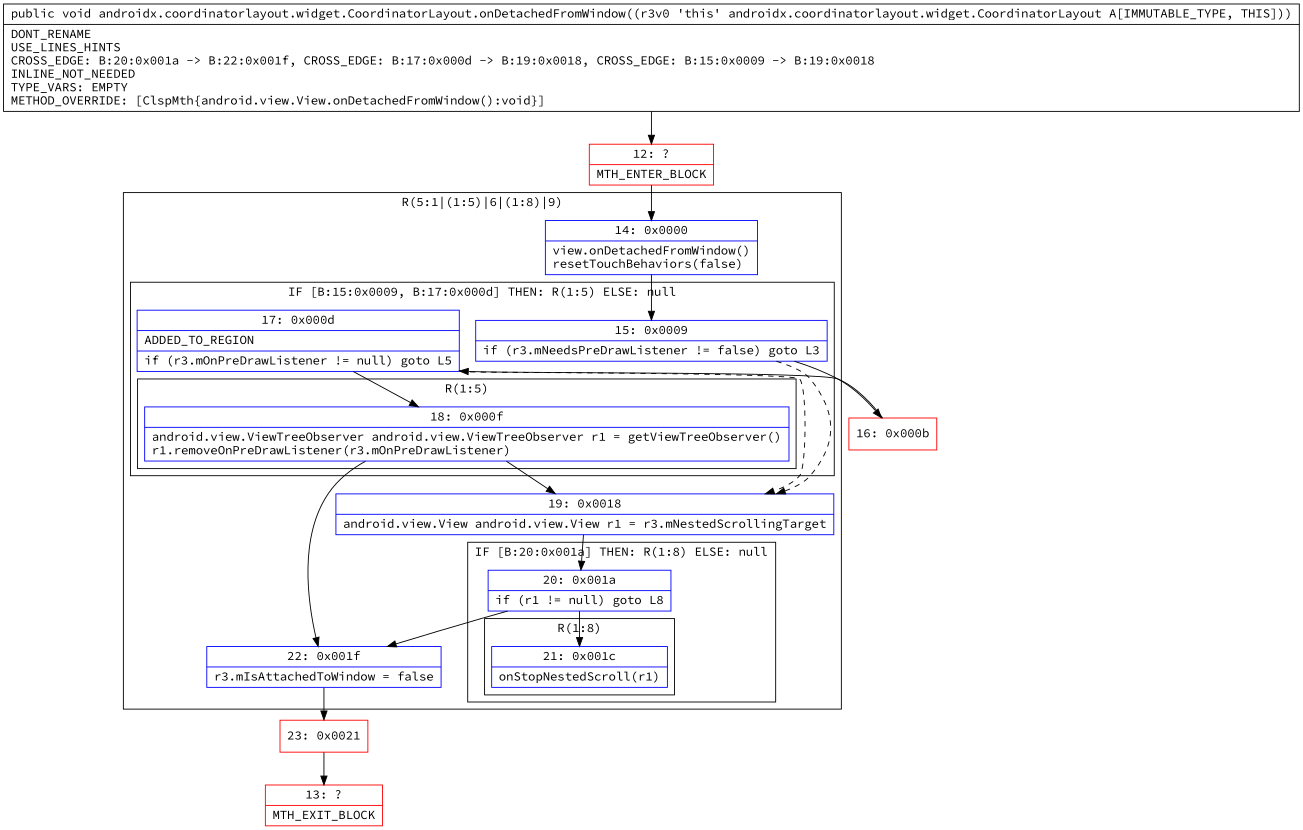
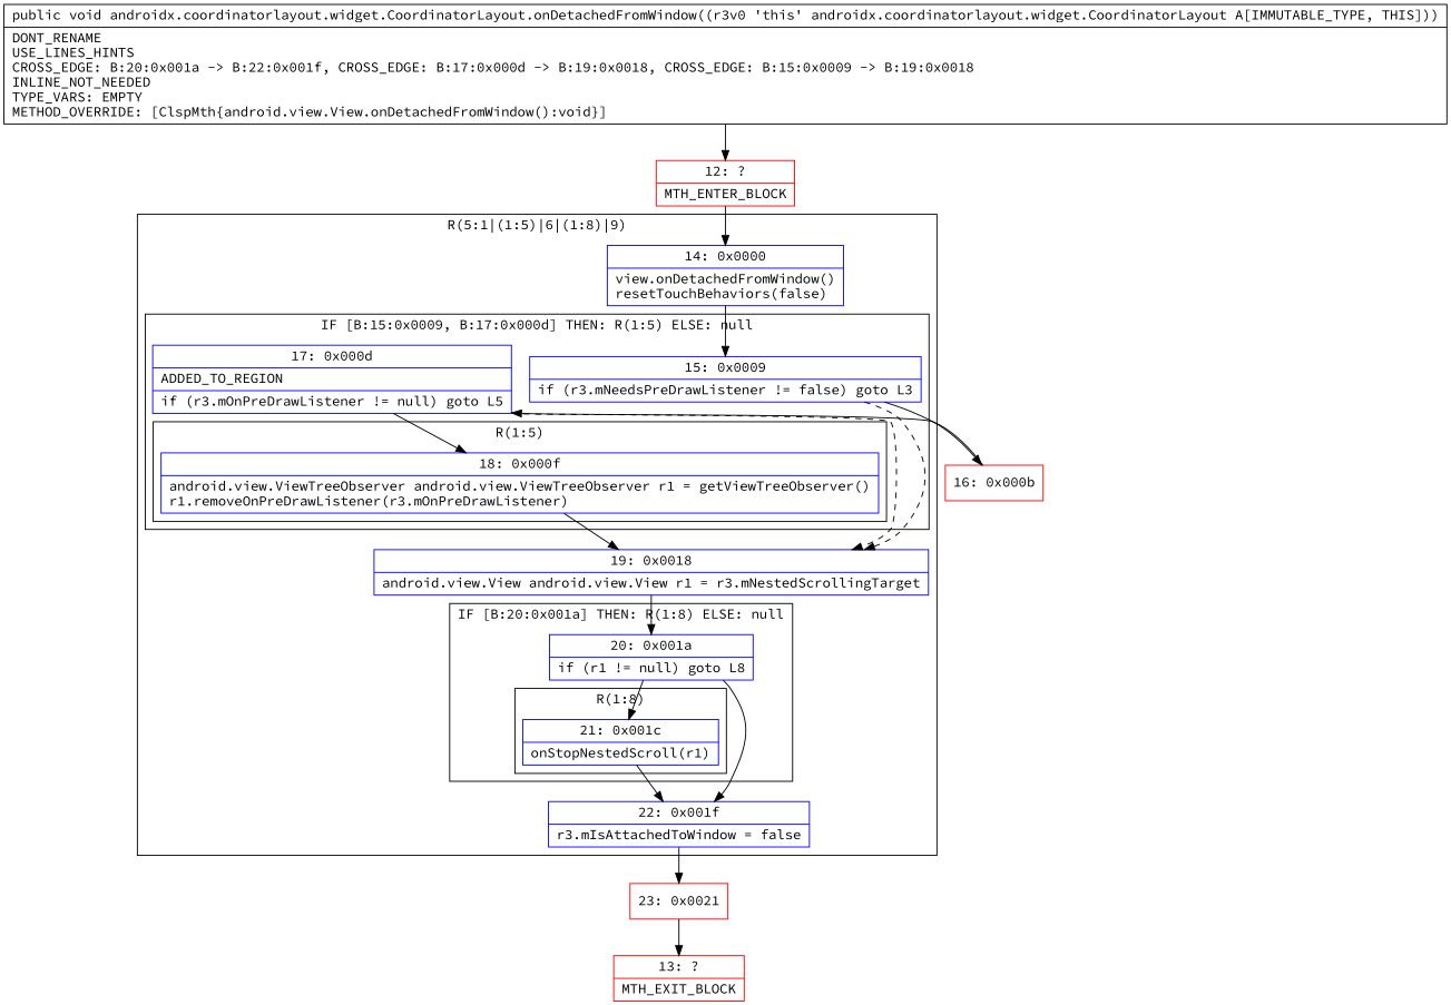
  digraph {
    fontname="Source Code Pro"
    node [color=blue fontname="Source Code Pro" shape=record]
    edge [fontname="Source Code Pro"]
    n1 [label="{18\:\ 0x000f|android.view.ViewTreeObserver android.view.ViewTreeObserver r1 = getViewTreeObserver()\lr1.removeOnPreDrawListener(r3.mOnPreDrawListener)\l}"]
    n2 [label="{15\:\ 0x0009|if (r3.mNeedsPreDrawListener != false) goto L3\l}"]
    n3 [label="{17\:\ 0x000d|ADDED_TO_REGION\l|if (r3.mOnPreDrawListener != null) goto L5\l}"]
    n4 [label="{21\:\ 0x001c|onStopNestedScroll(r1)\l}"]
    n5 [label="{20\:\ 0x001a|if (r1 != null) goto L8\l}"]
    n6 [label="{14\:\ 0x0000|view.onDetachedFromWindow()\lresetTouchBehaviors(false)\l}"]
    n7 [label="{19\:\ 0x0018|android.view.View android.view.View r1 = r3.mNestedScrollingTarget\l}"]
    n8 [label="{22\:\ 0x001f|r3.mIsAttachedToWindow = false\l}"]
    n9 [color=red label="{16\:\ 0x000b}"]
    n10 [color=red label="{23\:\ 0x0021}"]
    n11 [color=red label="{13\:\ ?|MTH_EXIT_BLOCK\l}"]
    n12 [color=red label="{12\:\ ?|MTH_ENTER_BLOCK\l}"]
    n13 [label="{public void androidx.coordinatorlayout.widget.CoordinatorLayout.onDetachedFromWindow((r3v0 'this' androidx.coordinatorlayout.widget.CoordinatorLayout A[IMMUTABLE_TYPE, THIS]))  | DONT_RENAME\lUSE_LINES_HINTS\lCROSS_EDGE: B:20:0x001a \-\> B:22:0x001f, CROSS_EDGE: B:17:0x000d \-\> B:19:0x0018, CROSS_EDGE: B:15:0x0009 \-\> B:19:0x0018\lINLINE_NOT_NEEDED\lTYPE_VARS: EMPTY\lMETHOD_OVERRIDE: [ClspMth\{android.view.View.onDetachedFromWindow():void\}]\l}" color=""]
    subgraph cluster_1 {
      label="R(5:1|(1:5)|6|(1:8)|9)"
      n6
      n7
      n8
      subgraph cluster_2 {
        label="IF [B:15:0x0009, B:17:0x000d] THEN: R(1:5) ELSE: null"
        n2
        n3
        subgraph cluster_3 {
          label="R(1:5)"
          n1
        }
      }
      subgraph cluster_4 {
        label="IF [B:20:0x001a] THEN: R(1:8) ELSE: null"
        n5
        subgraph cluster_5 {
          label="R(1:8)"
          n4
        }
      }
    }
    n1 -> n7
    n2 -> n7 [style=dashed]
    n2 -> n9
    n3 -> n1
    n3 -> n7 [style=dashed]
-   n1 -> n8
+   n4 -> n8
    n5 -> n4
    n5 -> n8 [style=solid]
    n6 -> n2
    n7 -> n5
    n8 -> n10
    n9 -> n3
    n10 -> n11
    n12 -> n6
    n13 -> n12
  }
